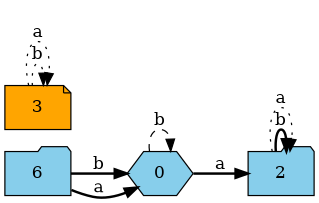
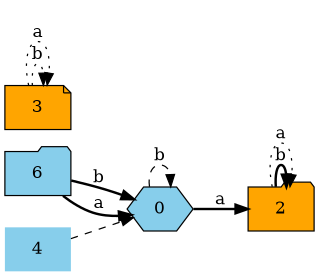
  digraph {
    rankdir=LR
    node [fillcolor=skyblue shape=folder style=filled]
    edge [style=bold]
    n1 [label=0 shape=hexagon]
-   n2 [label=2]
+   n2 [fillcolor=orange label=2]
    n3 [label=6]
    n4 [fillcolor=orange label=3 shape=note]
+   4 [shape=plaintext]
    n1 -> n1 [label=b style=dashed]
    n1 -> n2 [label=a]
    n2 -> n2 [label=b]
    n2 -> n2 [label=a style=dotted]
    n3 -> n1 [label=b]
    n3 -> n1 [label=a]
    n4 -> n4 [label=b style=dotted]
    n4 -> n4 [label=a style=dotted]
+   4 -> n1 [style=dashed]
  }
